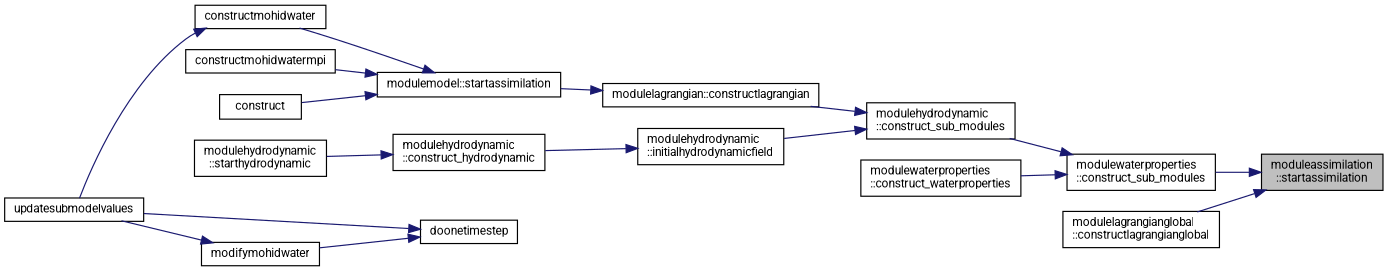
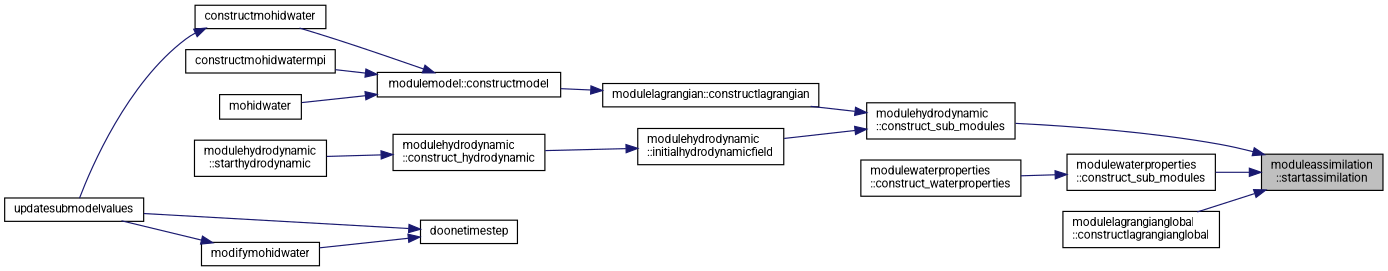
  digraph {
    fontname=Roboto
    rankdir=RL
    node [color=black fillcolor=white fontname=Roboto fontsize=10 shape=record style=filled]
    edge [color=midnightblue dir=back fontname=Roboto fontsize=10 labelfontname=Helvetica labelfontsize=10 style=solid]
    n1 [fillcolor=grey75 fontcolor=black height=0.2 label="moduleassimilation\l::startassimilation" width=0.4]
    n2 [height=0.2 label="modulewaterproperties\l::construct_sub_modules" width=0.4]
    n3 [height=0.2 label="modulehydrodynamic\l::construct_sub_modules" width=0.4]
    n4 [height=0.2 label="modulelagrangianglobal\l::constructlagrangianglobal" width=0.4]
    n5 [height=0.2 label="modulewaterproperties\l::construct_waterproperties" width=0.4]
    n6 [height=0.2 label="modulelagrangian::constructlagrangian" width=0.4]
    n7 [height=0.2 label="modulehydrodynamic\l::initialhydrodynamicfield" width=0.4]
-   n8 [height=0.2 label="modulemodel::startassimilation" width=0.4]
+   n8 [height=0.2 label="modulemodel::constructmodel" width=0.4]
    n9 [height=0.2 label="modulehydrodynamic\l::construct_hydrodynamic" width=0.4]
    n10 [height=0.2 label="modulehydrodynamic\l::starthydrodynamic" width=0.4]
    n11 [height=0.2 label=constructmohidwater width=0.4]
    n12 [height=0.2 label=constructmohidwatermpi width=0.4]
-   n13 [height=0.2 label=construct width=0.4]
+   n13 [height=0.2 label=mohidwater width=0.4]
    n14 [height=0.2 label=updatesubmodelvalues width=0.4]
    n15 [height=0.2 label=doonetimestep width=0.4]
    n16 [height=0.2 label=modifymohidwater width=0.4]
    n1 -> n2
-   n2 -> n3
+   n1 -> n3
    n1 -> n4
    n2 -> n5
    n3 -> n6
    n3 -> n7
    n6 -> n8
    n7 -> n9
    n8 -> n11
    n8 -> n12
    n8 -> n13
    n9 -> n10
    n11 -> n14
    n15 -> n14
    n15 -> n16
    n16 -> n14
  }
